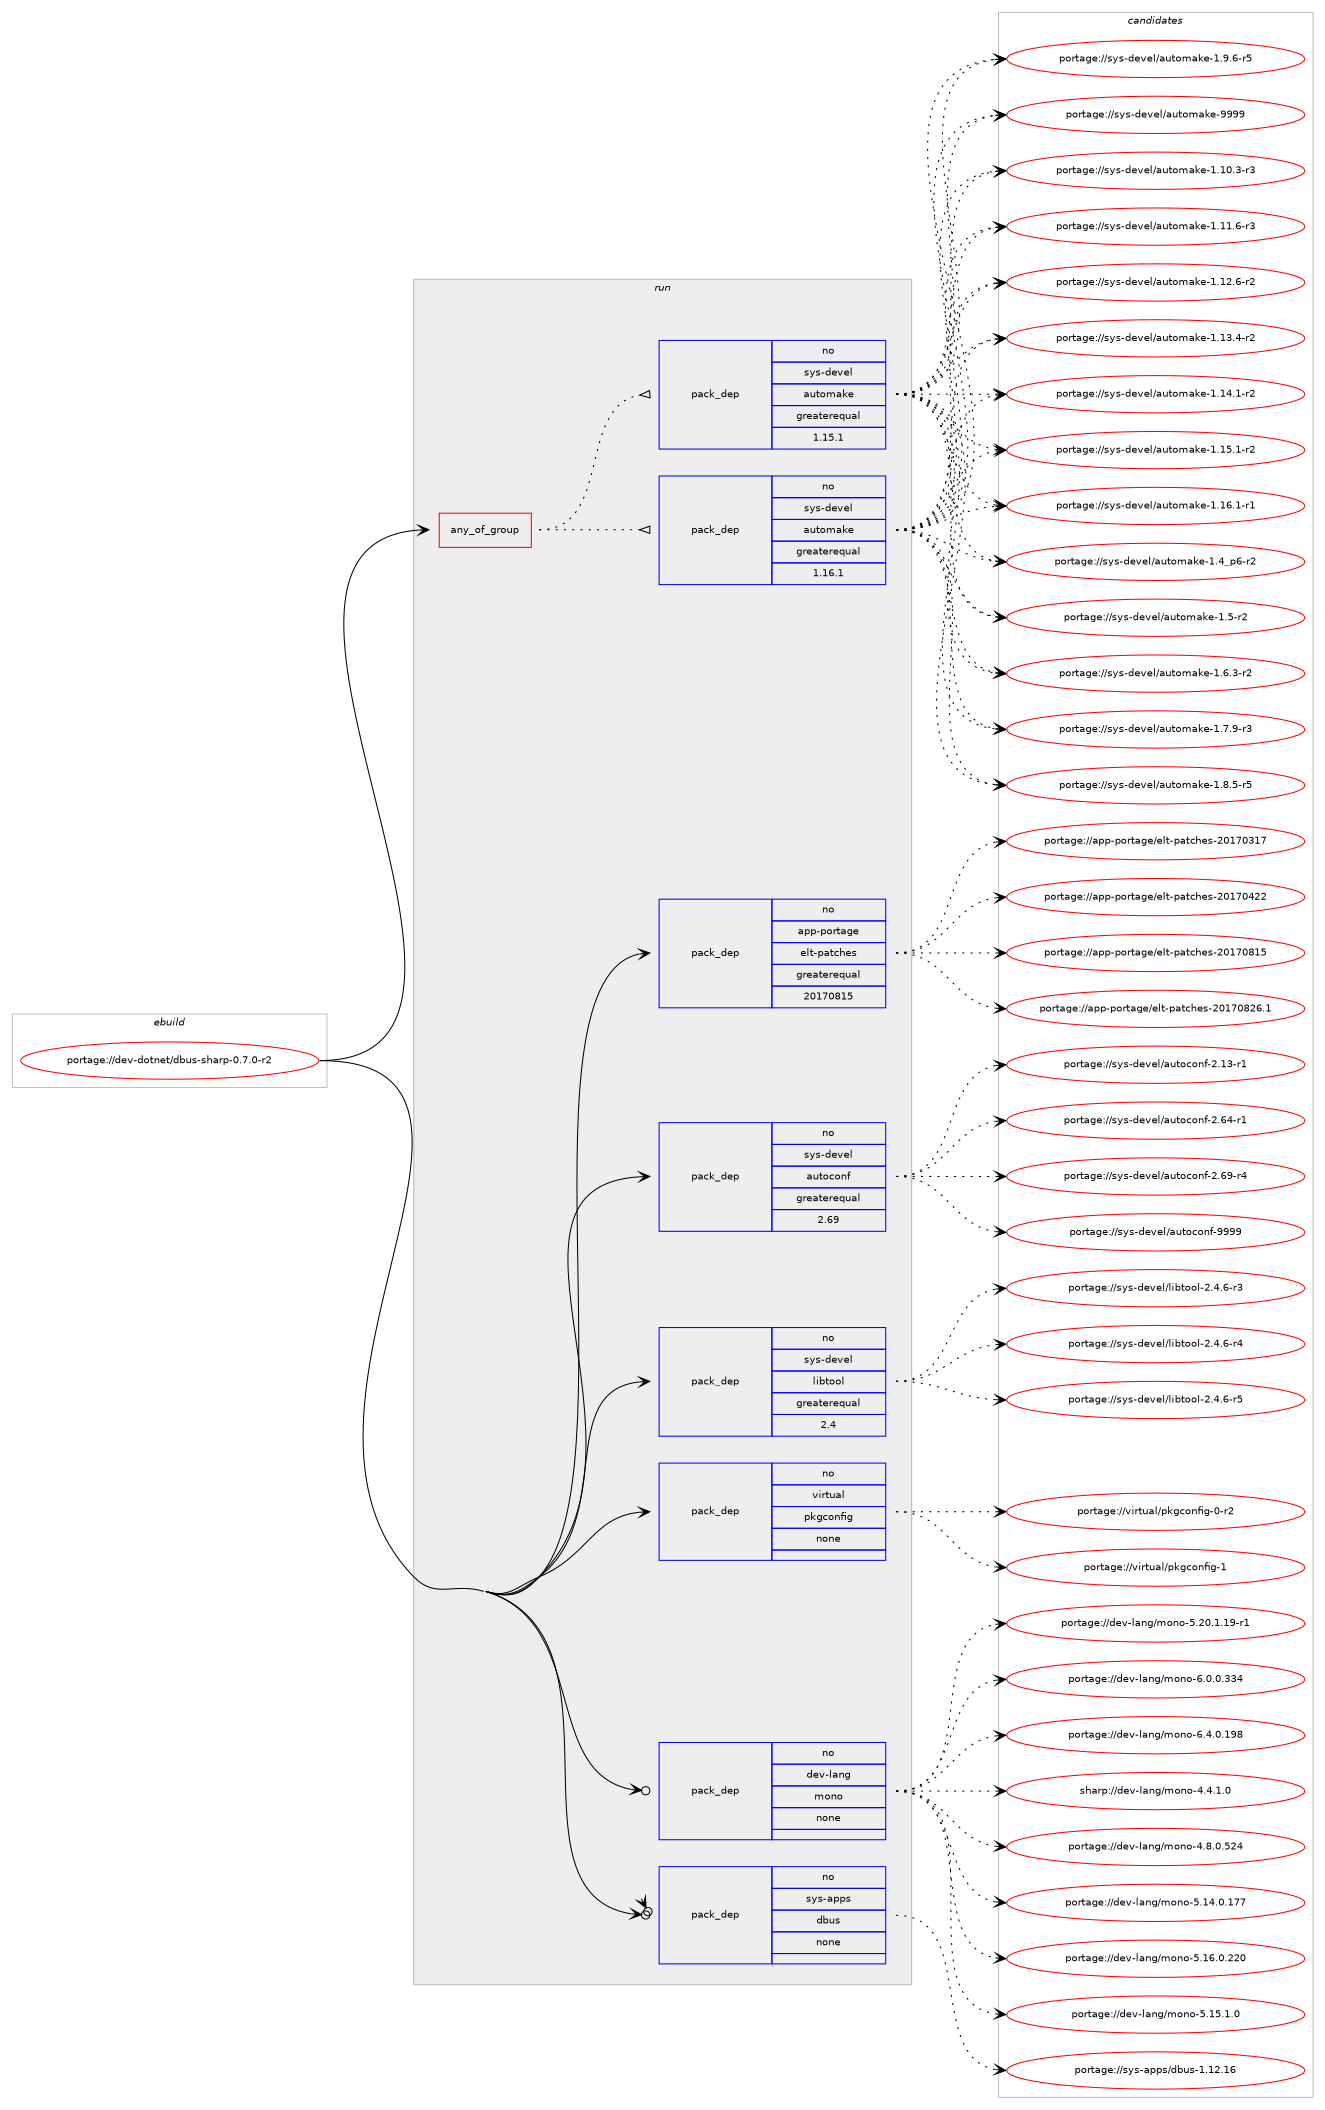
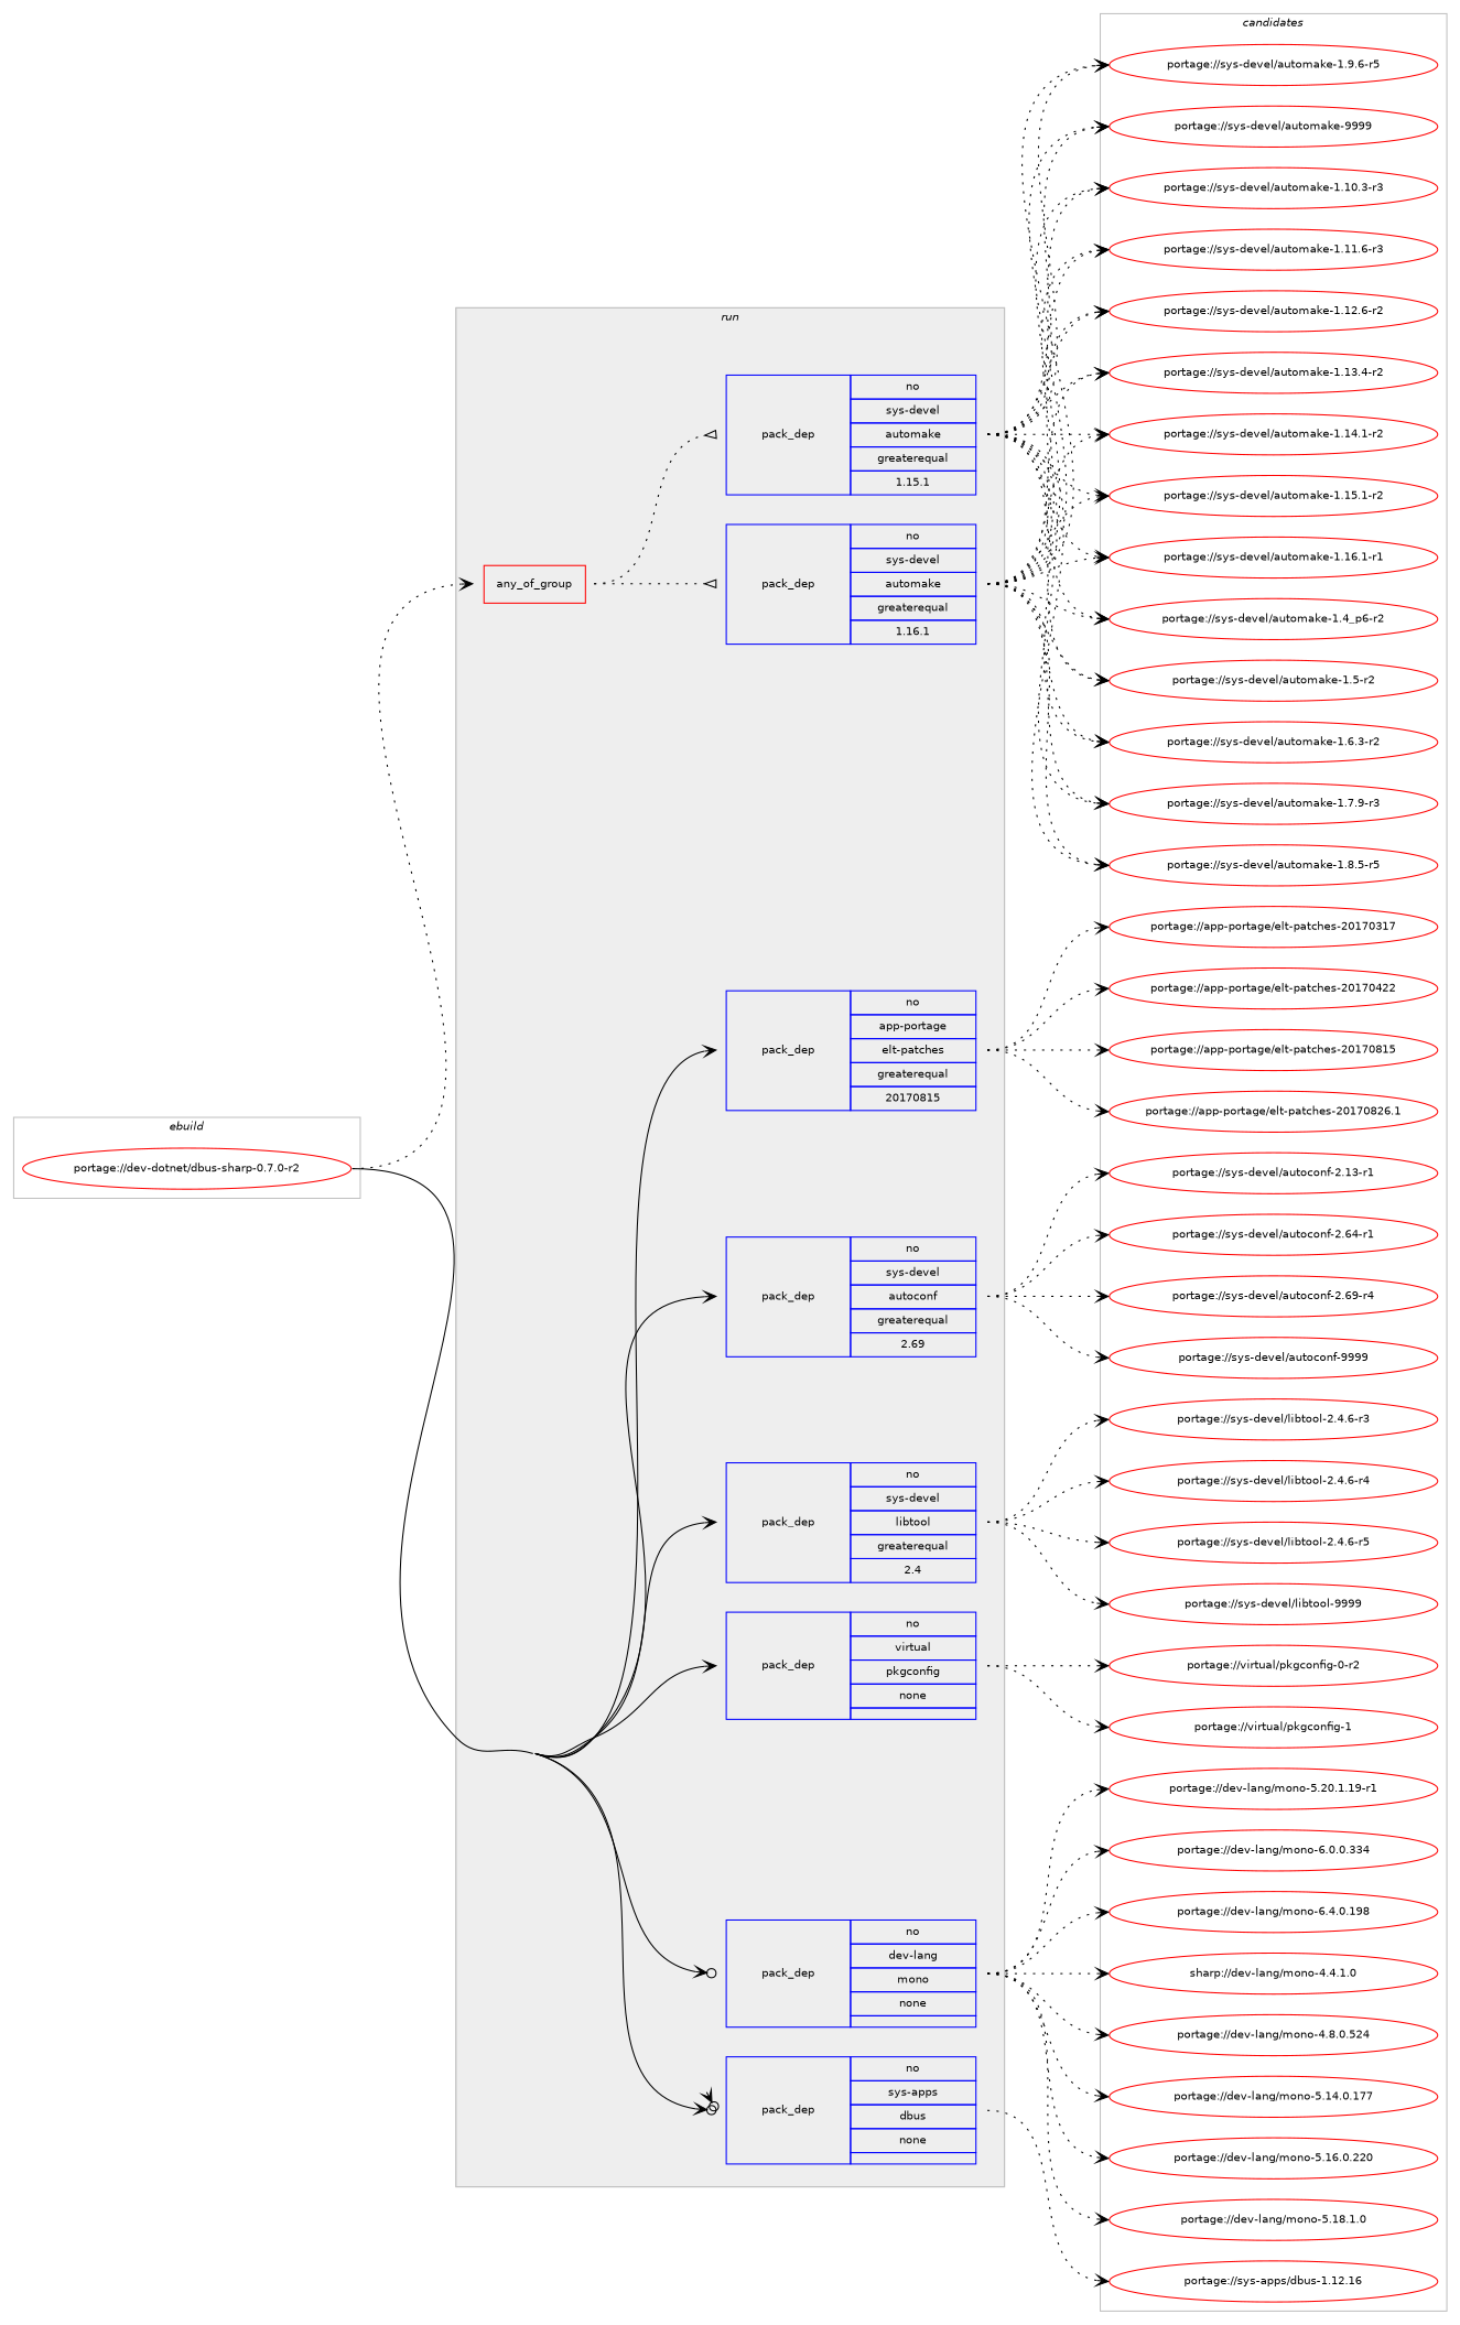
  digraph {
    compound=true
    concentrate=true
    fontname=Helvetica
    fontsize=10
    newrank=true
    rankdir=LR
    ranksep=1.5
    node [color=red fontname=Helvetica fontsize=10]
    edge [arrowhead=vee headport=w style=dotted tailport=e weight=100]
    n1 [label="portage://dev-dotnet/dbus-sharp-0.7.0-r2" width=4]
    n2 [color=blue label=<<TABLE BORDER="0" CELLBORDER="1" CELLSPACING="0" CELLPADDING="4" WIDTH="220"><TR><TD ROWSPAN="6" CELLPADDING="30">pack_dep</TD></TR><TR><TD WIDTH="110">no</TD></TR><TR><TD>sys-devel</TD></TR><TR><TD>automake</TD></TR><TR><TD>greaterequal</TD></TR><TR><TD>1.16.1</TD></TR></TABLE>> shape=none]
    n3 [color=blue label=<<TABLE BORDER="0" CELLBORDER="1" CELLSPACING="0" CELLPADDING="4" WIDTH="220"><TR><TD ROWSPAN="6" CELLPADDING="30">pack_dep</TD></TR><TR><TD WIDTH="110">no</TD></TR><TR><TD>sys-devel</TD></TR><TR><TD>automake</TD></TR><TR><TD>greaterequal</TD></TR><TR><TD>1.15.1</TD></TR></TABLE>> shape=none]
    n4 [label=<<TABLE BORDER="0" CELLBORDER="1" CELLSPACING="0" CELLPADDING="4"><TR><TD CELLPADDING="10">any_of_group</TD></TR></TABLE>> shape=none]
    n5 [color=blue label=<<TABLE BORDER="0" CELLBORDER="1" CELLSPACING="0" CELLPADDING="4" WIDTH="220"><TR><TD ROWSPAN="6" CELLPADDING="30">pack_dep</TD></TR><TR><TD WIDTH="110">no</TD></TR><TR><TD>app-portage</TD></TR><TR><TD>elt-patches</TD></TR><TR><TD>greaterequal</TD></TR><TR><TD>20170815</TD></TR></TABLE>> shape=none]
    n6 [color=blue label=<<TABLE BORDER="0" CELLBORDER="1" CELLSPACING="0" CELLPADDING="4" WIDTH="220"><TR><TD ROWSPAN="6" CELLPADDING="30">pack_dep</TD></TR><TR><TD WIDTH="110">no</TD></TR><TR><TD>sys-devel</TD></TR><TR><TD>autoconf</TD></TR><TR><TD>greaterequal</TD></TR><TR><TD>2.69</TD></TR></TABLE>> shape=none]
    n7 [color=blue label=<<TABLE BORDER="0" CELLBORDER="1" CELLSPACING="0" CELLPADDING="4" WIDTH="220"><TR><TD ROWSPAN="6" CELLPADDING="30">pack_dep</TD></TR><TR><TD WIDTH="110">no</TD></TR><TR><TD>sys-devel</TD></TR><TR><TD>libtool</TD></TR><TR><TD>greaterequal</TD></TR><TR><TD>2.4</TD></TR></TABLE>> shape=none]
    n8 [color=blue label=<<TABLE BORDER="0" CELLBORDER="1" CELLSPACING="0" CELLPADDING="4" WIDTH="220"><TR><TD ROWSPAN="6" CELLPADDING="30">pack_dep</TD></TR><TR><TD WIDTH="110">no</TD></TR><TR><TD>virtual</TD></TR><TR><TD>pkgconfig</TD></TR><TR><TD>none</TD></TR><TR><TD></TD></TR></TABLE>> shape=none]
    n9 [color=blue label=<<TABLE BORDER="0" CELLBORDER="1" CELLSPACING="0" CELLPADDING="4" WIDTH="220"><TR><TD ROWSPAN="6" CELLPADDING="30">pack_dep</TD></TR><TR><TD WIDTH="110">no</TD></TR><TR><TD>dev-lang</TD></TR><TR><TD>mono</TD></TR><TR><TD>none</TD></TR><TR><TD></TD></TR></TABLE>> shape=none]
    n10 [color=blue label=<<TABLE BORDER="0" CELLBORDER="1" CELLSPACING="0" CELLPADDING="4" WIDTH="220"><TR><TD ROWSPAN="6" CELLPADDING="30">pack_dep</TD></TR><TR><TD WIDTH="110">no</TD></TR><TR><TD>sys-apps</TD></TR><TR><TD>dbus</TD></TR><TR><TD>none</TD></TR><TR><TD></TD></TR></TABLE>> shape=none]
    n11 [label="portage://sys-devel/automake-1.10.3-r3" width=4]
    n12 [label="portage://sys-devel/automake-1.11.6-r3" width=4]
    n13 [label="portage://sys-devel/automake-1.12.6-r2" width=4]
    n14 [label="portage://sys-devel/automake-1.13.4-r2" width=4]
    n15 [label="portage://sys-devel/automake-1.14.1-r2" width=4]
    n16 [label="portage://sys-devel/automake-1.15.1-r2" width=4]
    n17 [label="portage://sys-devel/automake-1.16.1-r1" width=4]
    n18 [label="portage://sys-devel/automake-1.4_p6-r2" width=4]
    n19 [label="portage://sys-devel/automake-1.5-r2" width=4]
    n20 [label="portage://sys-devel/automake-1.6.3-r2" width=4]
    n21 [label="portage://sys-devel/automake-1.7.9-r3" width=4]
    n22 [label="portage://sys-devel/automake-1.8.5-r5" width=4]
    n23 [label="portage://sys-devel/automake-1.9.6-r5" width=4]
    n24 [label="portage://sys-devel/automake-9999" width=4]
    n25 [label="portage://app-portage/elt-patches-20170317" width=4]
    n26 [label="portage://app-portage/elt-patches-20170422" width=4]
    n27 [label="portage://app-portage/elt-patches-20170815" width=4]
    n28 [label="portage://app-portage/elt-patches-20170826.1" width=4]
    n29 [label="portage://sys-devel/autoconf-2.13-r1" width=4]
    n30 [label="portage://sys-devel/autoconf-2.64-r1" width=4]
    n31 [label="portage://sys-devel/autoconf-2.69-r4" width=4]
    n32 [label="portage://sys-devel/autoconf-9999" width=4]
    n33 [label="portage://sys-devel/libtool-2.4.6-r3" width=4]
    n34 [label="portage://sys-devel/libtool-2.4.6-r4" width=4]
    n35 [label="portage://sys-devel/libtool-2.4.6-r5" width=4]
+   n36 [label="portage://sys-devel/libtool-9999" width=4]
    n37 [label="portage://virtual/pkgconfig-0-r2" width=4]
    n38 [label="portage://virtual/pkgconfig-1" width=4]
    n39 [label="sharp://dev-lang/mono-4.4.1.0" width=4]
    n40 [label="portage://dev-lang/mono-4.8.0.524" width=4]
    n41 [label="portage://dev-lang/mono-5.14.0.177" width=4]
    n42 [label="portage://dev-lang/mono-5.16.0.220" width=4]
-   n43 [label="portage://dev-lang/mono-5.15.1.0" width=4]
+   n43 [label="portage://dev-lang/mono-5.18.1.0" width=4]
    n44 [label="portage://dev-lang/mono-5.20.1.19-r1" width=4]
    n45 [label="portage://dev-lang/mono-6.0.0.334" width=4]
    n46 [label="portage://dev-lang/mono-6.4.0.198" width=4]
    n47 [label="portage://sys-apps/dbus-1.12.16" width=4]
    subgraph cluster_1 {
      color=gray
      label=<<i>ebuild</i>>
      rank=same
      n1
    }
    subgraph cluster_2 {
      color=gray
      label=<<i>dependencies</i>>
      subgraph cluster_3 {
        color=gray
        fillcolor="#eeeeee"
        label=<<i>compile</i>>
        style=filled
        subgraph sub_4 {
          color=gray
          fillcolor="#eeeeee"
          label=<<i>compile</i>>
          style=filled
          n4
          subgraph sub_5 {
            color=gray
            fillcolor="#eeeeee"
            label=<<i>compile</i>>
            style=filled
            n2
          }
          subgraph sub_6 {
            color=gray
            fillcolor="#eeeeee"
            label=<<i>compile</i>>
            style=filled
            n3
          }
        }
        subgraph sub_7 {
          color=gray
          fillcolor="#eeeeee"
          label=<<i>compile</i>>
          style=filled
          n5
        }
        subgraph sub_8 {
          color=gray
          fillcolor="#eeeeee"
          label=<<i>compile</i>>
          style=filled
          n6
        }
        subgraph sub_9 {
          color=gray
          fillcolor="#eeeeee"
          label=<<i>compile</i>>
          style=filled
          n7
        }
        subgraph sub_10 {
          color=gray
          fillcolor="#eeeeee"
          label=<<i>compile</i>>
          style=filled
          n8
        }
      }
      subgraph cluster_11 {
        color=gray
        fillcolor="#eeeeee"
        label=<<i>compile and run</i>>
        style=filled
        subgraph sub_12 {
          color=gray
          fillcolor="#eeeeee"
          label=<<i>compile and run</i>>
          style=filled
          n9
        }
        subgraph sub_13 {
          color=gray
          fillcolor="#eeeeee"
          label=<<i>compile and run</i>>
          style=filled
          n10
        }
      }
      subgraph cluster_14 {
        color=gray
        fillcolor="#eeeeee"
        label=<<i>run</i>>
        style=filled
      }
    }
    subgraph cluster_15 {
      color=gray
      label=<<i>candidates</i>>
      rank=same
      subgraph sub_16 {
        color=black
        label=<<i>candidates</i>>
        nodesep=1
        rank=same
        n11
        n12
        n13
        n14
        n15
        n16
        n17
        n18
        n19
        n20
        n21
        n22
        n23
        n24
      }
      subgraph sub_17 {
        color=black
        label=<<i>candidates</i>>
        nodesep=1
        rank=same
        n11
        n12
        n13
        n14
        n15
        n16
        n17
        n18
        n19
        n20
        n21
        n22
        n23
        n24
      }
      subgraph sub_18 {
        color=black
        label=<<i>candidates</i>>
        nodesep=1
        rank=same
        n25
        n26
        n27
        n28
      }
      subgraph sub_19 {
        color=black
        label=<<i>candidates</i>>
        nodesep=1
        rank=same
        n29
        n30
        n31
        n32
      }
      subgraph sub_20 {
        color=black
        label=<<i>candidates</i>>
        nodesep=1
        rank=same
        n33
        n34
        n35
+       n36
      }
      subgraph sub_21 {
        color=black
        label=<<i>candidates</i>>
        nodesep=1
        rank=same
        n37
        n38
      }
      subgraph sub_22 {
        color=black
        label=<<i>candidates</i>>
        nodesep=1
        rank=same
        n39
        n40
        n41
        n42
        n43
        n44
        n45
        n46
      }
      subgraph sub_23 {
        color=black
        label=<<i>candidates</i>>
        nodesep=1
        rank=same
        n47
      }
    }
-   n1 -> n4 [style=solid weight=20]
+   n1 -> n4 [weight=20]
    n1 -> n5 [style=solid weight=20]
    n1 -> n6 [style=solid weight=20]
    n1 -> n7 [style=solid weight=20]
    n1 -> n8 [style=solid weight=20]
    n1 -> n9 [arrowhead=odotvee style=solid weight=20]
    n1 -> n10 [arrowhead=odotvee style=solid weight=20]
    n2 -> n11
    n2 -> n12
    n2 -> n13
    n2 -> n14
    n2 -> n15
    n2 -> n16
    n2 -> n17
    n2 -> n18
    n2 -> n19
    n2 -> n20
    n2 -> n21
    n2 -> n22
    n2 -> n23
    n2 -> n24
    n3 -> n11
    n3 -> n12
    n3 -> n13
    n3 -> n14
    n3 -> n15
    n3 -> n16
    n3 -> n17
    n3 -> n18
    n3 -> n19
    n3 -> n20
    n3 -> n21
    n3 -> n22
    n3 -> n23
    n3 -> n24
    n4 -> n2 [arrowhead=oinv weight=20]
    n4 -> n3 [arrowhead=oinv weight=20]
    n5 -> n25
    n5 -> n26
    n5 -> n27
    n5 -> n28
    n6 -> n29
    n6 -> n30
    n6 -> n31
    n6 -> n32
    n7 -> n33
    n7 -> n34
    n7 -> n35
+   n7 -> n36
    n8 -> n37
    n8 -> n38
    n9 -> n39
    n9 -> n40
    n9 -> n41
    n9 -> n42
    n9 -> n43
    n9 -> n44
    n9 -> n45
    n9 -> n46
    n10 -> n47
  }
